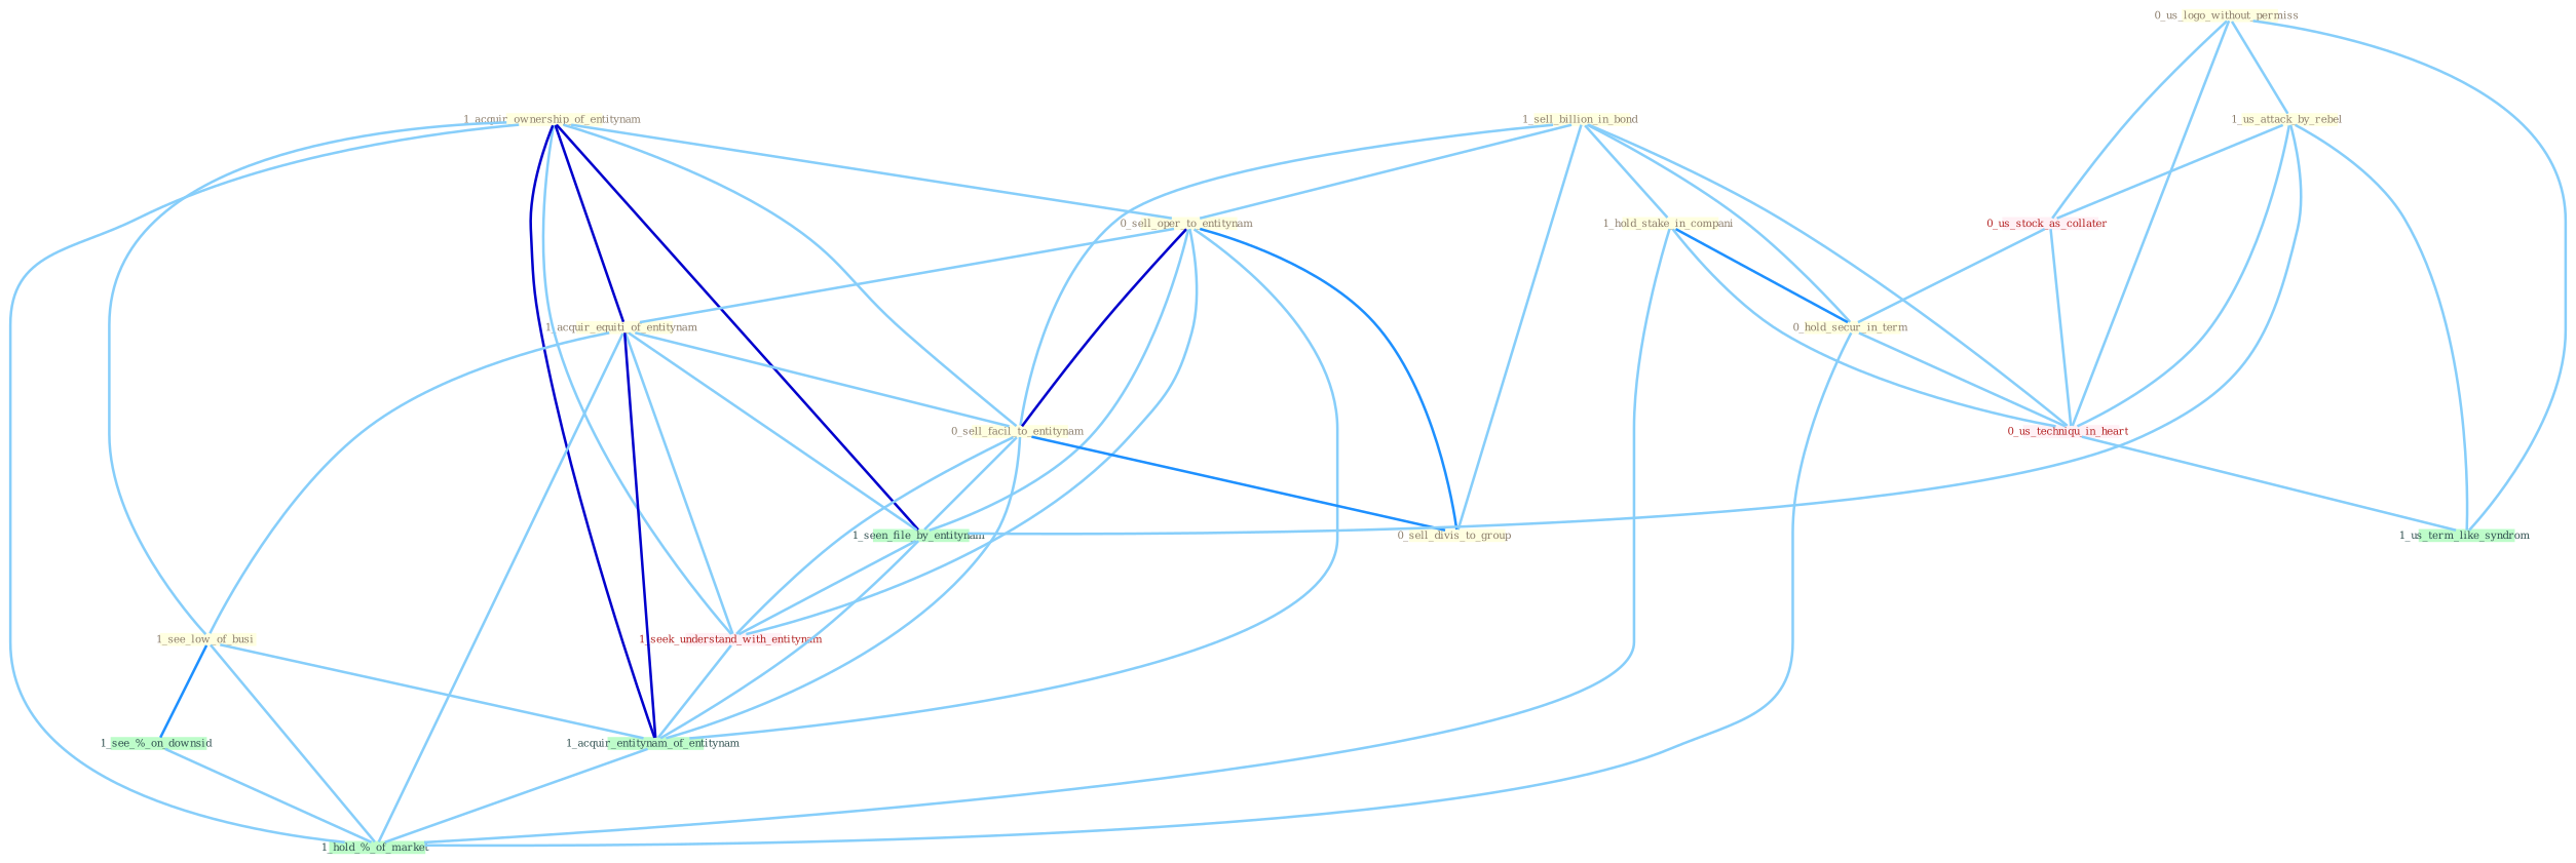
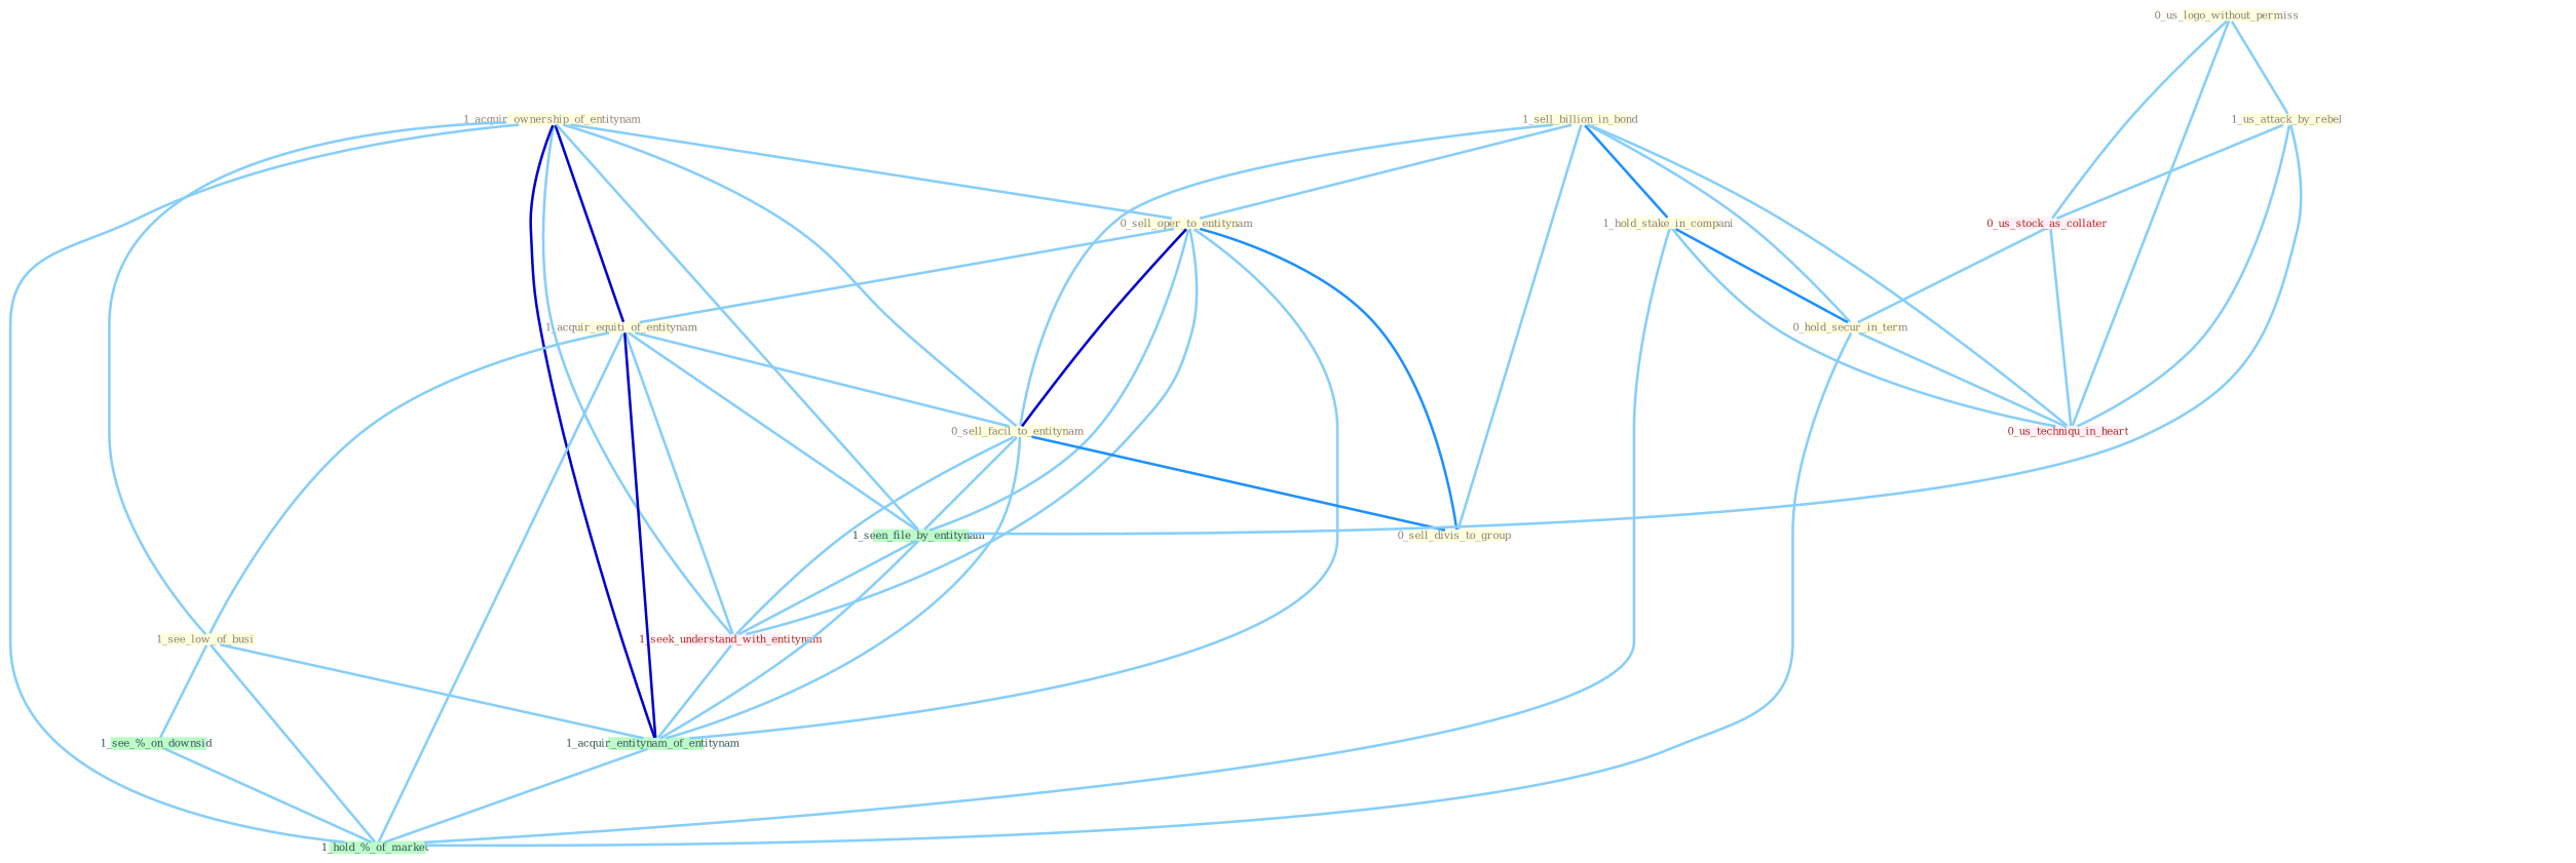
  graph {
    node [color="#ffffe0" fixedsize=true fontcolor="#8b7d6b" fontsize=4 shape=polygon style=filled]
    edge [color="#87cefa" w=1]
    "1_sell_billion_in_bond " [height=.06 width=.5]
    "1_acquir_ownership_of_entitynam " [height=.06 width=.5]
    "0_sell_oper_to_entitynam " [height=.06 width=.5]
    "1_acquir_equiti_of_entitynam " [height=.06 width=.5]
    "0_us_logo_without_permiss " [height=.06 width=.5]
    "1_see_low_of_busi " [height=.06 width=.5]
    "0_sell_facil_to_entitynam " [height=.06 width=.5]
    "1_hold_stake_in_compani " [height=.06 width=.5]
    "0_hold_secur_in_term " [height=.06 width=.5]
    "1_us_attack_by_rebel " [height=.06 width=.5]
    "0_sell_divis_to_group " [height=.06 width=.5]
    "0_us_stock_as_collater " [color="#fff0f5" fontcolor="#b22222" height=.06 width=.5]
    "1_seek_understand_with_entitynam " [color="#fff0f5" fontcolor="#b22222" height=.06 width=.5]
    "0_us_techniqu_in_heart " [color="#fff0f5" fontcolor="#b22222" height=.06 width=.5]
    "1_seen_file_by_entitynam " [color="#BDFCC9" fontcolor="#2f4f4f" height=.06 width=.5]
    "1_acquir_entitynam_of_entitynam " [color="#BDFCC9" fontcolor="#2f4f4f" height=.06 width=.5]
    "1_hold_%_of_market " [color="#BDFCC9" fontcolor="#2f4f4f" height=.06 width=.5]
-   "1_us_term_like_syndrom " [color="#BDFCC9" fontcolor="#2f4f4f" height=.06 width=.5]
    "1_see_%_on_downsid " [color="#BDFCC9" fontcolor="#2f4f4f" height=.06 width=.5]
    subgraph sub_1 {
      "1_sell_billion_in_bond "
      "1_acquir_ownership_of_entitynam "
      "0_sell_oper_to_entitynam "
      "1_acquir_equiti_of_entitynam "
      "0_us_logo_without_permiss "
      "1_see_low_of_busi "
      "0_sell_facil_to_entitynam "
      "1_hold_stake_in_compani "
      "0_hold_secur_in_term "
      "1_us_attack_by_rebel "
      "0_sell_divis_to_group "
    }
    subgraph sub_2 {
      "0_us_stock_as_collater "
      "1_seek_understand_with_entitynam "
      "0_us_techniqu_in_heart "
    }
    "1_sell_billion_in_bond " -- "0_sell_oper_to_entitynam "
    "1_sell_billion_in_bond " -- "0_sell_facil_to_entitynam "
-   "1_sell_billion_in_bond " -- "1_hold_stake_in_compani "
+   "1_sell_billion_in_bond " -- "1_hold_stake_in_compani " [color="#1e90ff"]
    "1_sell_billion_in_bond " -- "0_hold_secur_in_term "
    "1_sell_billion_in_bond " -- "0_sell_divis_to_group "
    "1_sell_billion_in_bond " -- "0_us_techniqu_in_heart "
    "1_acquir_ownership_of_entitynam " -- "0_sell_oper_to_entitynam "
    "1_acquir_ownership_of_entitynam " -- "1_acquir_equiti_of_entitynam " [color="#0000cd" w=3]
    "1_acquir_ownership_of_entitynam " -- "1_see_low_of_busi "
    "1_acquir_ownership_of_entitynam " -- "0_sell_facil_to_entitynam "
    "1_acquir_ownership_of_entitynam " -- "1_seek_understand_with_entitynam "
-   "1_acquir_ownership_of_entitynam " -- "1_seen_file_by_entitynam " [color="#0000cd"]
+   "1_acquir_ownership_of_entitynam " -- "1_seen_file_by_entitynam "
    "1_acquir_ownership_of_entitynam " -- "1_acquir_entitynam_of_entitynam " [color="#0000cd" w=3]
    "1_acquir_ownership_of_entitynam " -- "1_hold_%_of_market "
    "0_sell_oper_to_entitynam " -- "1_acquir_equiti_of_entitynam "
    "0_sell_oper_to_entitynam " -- "0_sell_facil_to_entitynam " [color="#0000cd" w=3]
    "0_sell_oper_to_entitynam " -- "0_sell_divis_to_group " [color="#1e90ff" w=2]
    "0_sell_oper_to_entitynam " -- "1_seek_understand_with_entitynam "
    "0_sell_oper_to_entitynam " -- "1_seen_file_by_entitynam "
    "0_sell_oper_to_entitynam " -- "1_acquir_entitynam_of_entitynam "
    "1_acquir_equiti_of_entitynam " -- "1_see_low_of_busi "
    "1_acquir_equiti_of_entitynam " -- "0_sell_facil_to_entitynam "
    "1_acquir_equiti_of_entitynam " -- "1_seek_understand_with_entitynam "
    "1_acquir_equiti_of_entitynam " -- "1_seen_file_by_entitynam "
    "1_acquir_equiti_of_entitynam " -- "1_acquir_entitynam_of_entitynam " [color="#0000cd" w=3]
    "1_acquir_equiti_of_entitynam " -- "1_hold_%_of_market "
    "0_us_logo_without_permiss " -- "1_us_attack_by_rebel "
    "0_us_logo_without_permiss " -- "0_us_stock_as_collater "
    "0_us_logo_without_permiss " -- "0_us_techniqu_in_heart "
-   "0_us_logo_without_permiss " -- "1_us_term_like_syndrom "
    "1_see_low_of_busi " -- "1_acquir_entitynam_of_entitynam "
    "1_see_low_of_busi " -- "1_hold_%_of_market "
-   "1_see_low_of_busi " -- "1_see_%_on_downsid " [color="#1e90ff"]
+   "1_see_low_of_busi " -- "1_see_%_on_downsid "
    "0_sell_facil_to_entitynam " -- "0_sell_divis_to_group " [color="#1e90ff" w=2]
    "0_sell_facil_to_entitynam " -- "1_seek_understand_with_entitynam "
    "0_sell_facil_to_entitynam " -- "1_seen_file_by_entitynam "
    "0_sell_facil_to_entitynam " -- "1_acquir_entitynam_of_entitynam "
    "1_hold_stake_in_compani " -- "0_hold_secur_in_term " [color="#1e90ff" w=2]
    "1_hold_stake_in_compani " -- "0_us_techniqu_in_heart "
    "1_hold_stake_in_compani " -- "1_hold_%_of_market "
    "0_hold_secur_in_term " -- "0_us_techniqu_in_heart "
    "0_hold_secur_in_term " -- "1_hold_%_of_market "
    "1_us_attack_by_rebel " -- "0_us_stock_as_collater "
    "1_us_attack_by_rebel " -- "0_us_techniqu_in_heart "
    "1_us_attack_by_rebel " -- "1_seen_file_by_entitynam "
-   "1_us_attack_by_rebel " -- "1_us_term_like_syndrom "
    "0_us_stock_as_collater " -- "0_hold_secur_in_term "
    "0_us_stock_as_collater " -- "0_us_techniqu_in_heart "
    "1_seek_understand_with_entitynam " -- "1_acquir_entitynam_of_entitynam "
-   "0_us_techniqu_in_heart " -- "1_us_term_like_syndrom "
    "1_seen_file_by_entitynam " -- "1_seek_understand_with_entitynam "
    "1_seen_file_by_entitynam " -- "1_acquir_entitynam_of_entitynam "
    "1_acquir_entitynam_of_entitynam " -- "1_hold_%_of_market "
    "1_see_%_on_downsid " -- "1_hold_%_of_market "
  }
